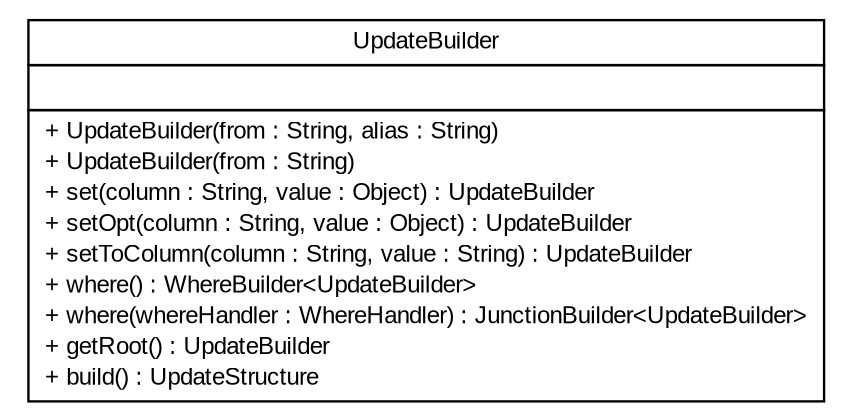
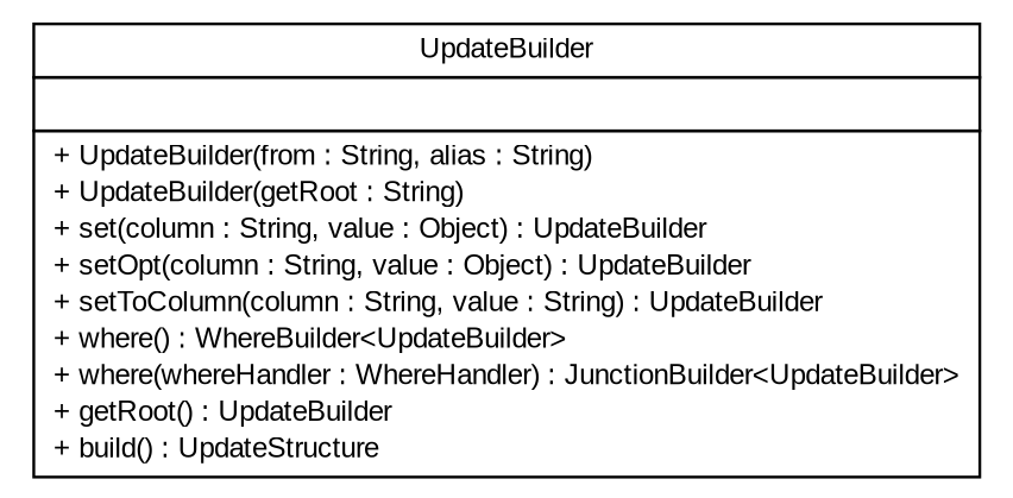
  digraph {
    nodesep=0.25
    ranksep=0.5
-   n1 [fontcolor=black fontname=arial fontsize=10.0 label=<<table title="br.gov.to.sefaz.persistence.query.builder.sql.update.UpdateBuilder" border="0" cellborder="1" cellspacing="0" cellpadding="2" port="p" href="./UpdateBuilder.html"> 		<tr><td><table border="0" cellspacing="0" cellpadding="1"> <tr><td align="center" balign="center"> UpdateBuilder </td></tr> 		</table></td></tr> 		<tr><td><table border="0" cellspacing="0" cellpadding="1"> <tr><td align="left" balign="left">  </td></tr> 		</table></td></tr> 		<tr><td><table border="0" cellspacing="0" cellpadding="1"> <tr><td align="left" balign="left"> + UpdateBuilder(from : String, alias : String) </td></tr> <tr><td align="left" balign="left"> + UpdateBuilder(from : String) </td></tr> <tr><td align="left" balign="left"> + set(column : String, value : Object) : UpdateBuilder </td></tr> <tr><td align="left" balign="left"> + setOpt(column : String, value : Object) : UpdateBuilder </td></tr> <tr><td align="left" balign="left"> + setToColumn(column : String, value : String) : UpdateBuilder </td></tr> <tr><td align="left" balign="left"> + where() : WhereBuilder&lt;UpdateBuilder&gt; </td></tr> <tr><td align="left" balign="left"> + where(whereHandler : WhereHandler) : JunctionBuilder&lt;UpdateBuilder&gt; </td></tr> <tr><td align="left" balign="left"> + getRoot() : UpdateBuilder </td></tr> <tr><td align="left" balign="left"> + build() : UpdateStructure </td></tr> 		</table></td></tr> 		</table>> shape=plaintext]
+   n1 [fontcolor=black fontname=arial fontsize=10.0 label=<<table title="br.gov.to.sefaz.persistence.query.builder.sql.update.UpdateBuilder" border="0" cellborder="1" cellspacing="0" cellpadding="2" port="p" href="./UpdateBuilder.html"> 		<tr><td><table border="0" cellspacing="0" cellpadding="1"> <tr><td align="center" balign="center"> UpdateBuilder </td></tr> 		</table></td></tr> 		<tr><td><table border="0" cellspacing="0" cellpadding="1"> <tr><td align="left" balign="left">  </td></tr> 		</table></td></tr> 		<tr><td><table border="0" cellspacing="0" cellpadding="1"> <tr><td align="left" balign="left"> + UpdateBuilder(from : String, alias : String) </td></tr> <tr><td align="left" balign="left"> + UpdateBuilder(getRoot : String) </td></tr> <tr><td align="left" balign="left"> + set(column : String, value : Object) : UpdateBuilder </td></tr> <tr><td align="left" balign="left"> + setOpt(column : String, value : Object) : UpdateBuilder </td></tr> <tr><td align="left" balign="left"> + setToColumn(column : String, value : String) : UpdateBuilder </td></tr> <tr><td align="left" balign="left"> + where() : WhereBuilder&lt;UpdateBuilder&gt; </td></tr> <tr><td align="left" balign="left"> + where(whereHandler : WhereHandler) : JunctionBuilder&lt;UpdateBuilder&gt; </td></tr> <tr><td align="left" balign="left"> + getRoot() : UpdateBuilder </td></tr> <tr><td align="left" balign="left"> + build() : UpdateStructure </td></tr> 		</table></td></tr> 		</table>> shape=plaintext]
  }
